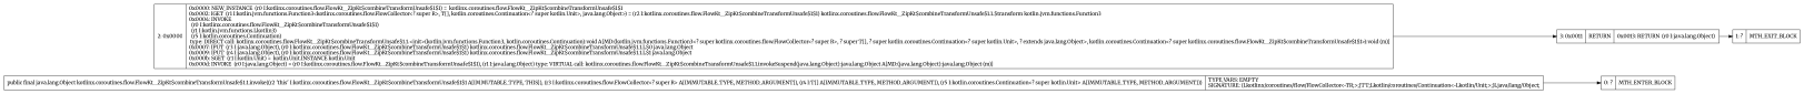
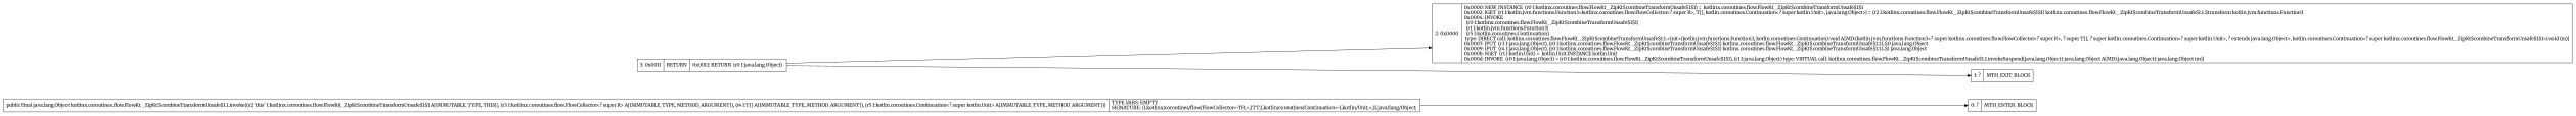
  digraph {
    fontname=Merriweather
    rankdir=LR
    node [fontname=Merriweather shape=record]
    edge [fontname=Merriweather]
    n1 [label="{0\:\ ?|MTH_ENTER_BLOCK\l}"]
-   n2 [label="{2\:\ 0x0000|0x0000: NEW_INSTANCE  (r0 I:kotlinx.coroutines.flow.FlowKt__ZipKt$combineTransformUnsafe$1$1) =  kotlinx.coroutines.flow.FlowKt__ZipKt$combineTransformUnsafe$1$1 \l0x0002: IGET  (r1 I:kotlin.jvm.functions.Function3\<kotlinx.coroutines.flow.FlowCollector\<? super R\>, T[], kotlin.coroutines.Continuation\<? super kotlin.Unit\>, java.lang.Object\>) = (r2 I:kotlinx.coroutines.flow.FlowKt__ZipKt$combineTransformUnsafe$1$1) kotlinx.coroutines.flow.FlowKt__ZipKt$combineTransformUnsafe$1.1.$transform kotlin.jvm.functions.Function3 \l0x0004: INVOKE  \l  (r0 I:kotlinx.coroutines.flow.FlowKt__ZipKt$combineTransformUnsafe$1$1)\l  (r1 I:kotlin.jvm.functions.Lkotlin3)\l  (r5 I:kotlin.coroutines.Continuation)\l type: DIRECT call: kotlinx.coroutines.flow.FlowKt__ZipKt$combineTransformUnsafe$1.1.\<init\>(kotlin.jvm.functions.Function3, kotlin.coroutines.Continuation):void A[MD:(kotlin.jvm.functions.Function3\<? super kotlinx.coroutines.flow.FlowCollector\<? super R\>, ? super T[], ? super kotlin.coroutines.Continuation\<? super kotlin.Unit\>, ? extends java.lang.Object\>, kotlin.coroutines.Continuation\<? super kotlinx.coroutines.flow.FlowKt__ZipKt$combineTransformUnsafe$1$1\>):void (m)]\l0x0007: IPUT  (r3 I:java.lang.Object), (r0 I:kotlinx.coroutines.flow.FlowKt__ZipKt$combineTransformUnsafe$1$1) kotlinx.coroutines.flow.FlowKt__ZipKt$combineTransformUnsafe$1.1.L$0 java.lang.Object \l0x0009: IPUT  (r4 I:java.lang.Object), (r0 I:kotlinx.coroutines.flow.FlowKt__ZipKt$combineTransformUnsafe$1$1) kotlinx.coroutines.flow.FlowKt__ZipKt$combineTransformUnsafe$1.1.L$1 java.lang.Object \l0x000b: SGET  (r1 I:kotlin.Unit) =  kotlin.Unit.INSTANCE kotlin.Unit \l0x000d: INVOKE  (r0 I:java.lang.Object) = (r0 I:kotlinx.coroutines.flow.FlowKt__ZipKt$combineTransformUnsafe$1$1), (r1 I:java.lang.Object) type: VIRTUAL call: kotlinx.coroutines.flow.FlowKt__ZipKt$combineTransformUnsafe$1.1.invokeSuspend(java.lang.Object):java.lang.Object A[MD:(java.lang.Object):java.lang.Object (m)]\l}"]
-   n3 [label="{3\:\ 0x0011|RETURN\l|0x0013: RETURN  (r0 I:java.lang.Object) \l}"]
+   n2 [label="{2\:\ 0x0000|0x0000: NEW_INSTANCE  (r0 I:kotlinx.coroutines.flow.FlowKt__ZipKt$combineTransformUnsafe$1$1) =  kotlinx.coroutines.flow.FlowKt__ZipKt$combineTransformUnsafe$1$1 \l0x0002: IGET  (r1 I:kotlin.jvm.functions.Function3\<kotlinx.coroutines.flow.FlowCollector\<? super R\>, T[], kotlin.coroutines.Continuation\<? super kotlin.Unit\>, java.lang.Object\>) = (r2 I:kotlinx.coroutines.flow.FlowKt__ZipKt$combineTransformUnsafe$1$1) kotlinx.coroutines.flow.FlowKt__ZipKt$combineTransformUnsafe$1.1.$transform kotlin.jvm.functions.Function3 \l0x0004: INVOKE  \l  (r0 I:kotlinx.coroutines.flow.FlowKt__ZipKt$combineTransformUnsafe$1$1)\l  (r1 I:kotlin.jvm.functions.Function3)\l  (r5 I:kotlin.coroutines.Continuation)\l type: DIRECT call: kotlinx.coroutines.flow.FlowKt__ZipKt$combineTransformUnsafe$1.1.\<init\>(kotlin.jvm.functions.Function3, kotlin.coroutines.Continuation):void A[MD:(kotlin.jvm.functions.Function3\<? super kotlinx.coroutines.flow.FlowCollector\<? super R\>, ? super T[], ? super kotlin.coroutines.Continuation\<? super kotlin.Unit\>, ? extends java.lang.Object\>, kotlin.coroutines.Continuation\<? super kotlinx.coroutines.flow.FlowKt__ZipKt$combineTransformUnsafe$1$1\>):void (m)]\l0x0007: IPUT  (r3 I:java.lang.Object), (r0 I:kotlinx.coroutines.flow.FlowKt__ZipKt$combineTransformUnsafe$1$1) kotlinx.coroutines.flow.FlowKt__ZipKt$combineTransformUnsafe$1.1.L$0 java.lang.Object \l0x0009: IPUT  (r4 I:java.lang.Object), (r0 I:kotlinx.coroutines.flow.FlowKt__ZipKt$combineTransformUnsafe$1$1) kotlinx.coroutines.flow.FlowKt__ZipKt$combineTransformUnsafe$1.1.L$1 java.lang.Object \l0x000b: SGET  (r1 I:kotlin.Unit) =  kotlin.Unit.INSTANCE kotlin.Unit \l0x000d: INVOKE  (r0 I:java.lang.Object) = (r0 I:kotlinx.coroutines.flow.FlowKt__ZipKt$combineTransformUnsafe$1$1), (r1 I:java.lang.Object) type: VIRTUAL call: kotlinx.coroutines.flow.FlowKt__ZipKt$combineTransformUnsafe$1.1.invokeSuspend(java.lang.Object):java.lang.Object A[MD:(java.lang.Object):java.lang.Object (m)]\l}"]
+   n3 [label="{3\:\ 0x0011|RETURN\l|0x0011: RETURN  (r0 I:java.lang.Object) \l}"]
    n4 [label="{1\:\ ?|MTH_EXIT_BLOCK\l}"]
    n5 [label="{public final java.lang.Object kotlinx.coroutines.flow.FlowKt__ZipKt$combineTransformUnsafe$1.1.invoke((r2 'this' I:kotlinx.coroutines.flow.FlowKt__ZipKt$combineTransformUnsafe$1$1 A[IMMUTABLE_TYPE, THIS]), (r3 I:kotlinx.coroutines.flow.FlowCollector\<? super R\> A[IMMUTABLE_TYPE, METHOD_ARGUMENT]), (r4 I:T[] A[IMMUTABLE_TYPE, METHOD_ARGUMENT]), (r5 I:kotlin.coroutines.Continuation\<? super kotlin.Unit\> A[IMMUTABLE_TYPE, METHOD_ARGUMENT]))  | TYPE_VARS: EMPTY\lSIGNATURE: (Lkotlinx\/coroutines\/flow\/FlowCollector\<\-TR;\>;[TT;Lkotlin\/coroutines\/Continuation\<\-Lkotlin\/Unit;\>;)Ljava\/lang\/Object;\l}"]
-   n2 -> n3
+   n3 -> n2
    n3 -> n4
    n5 -> n1
  }
